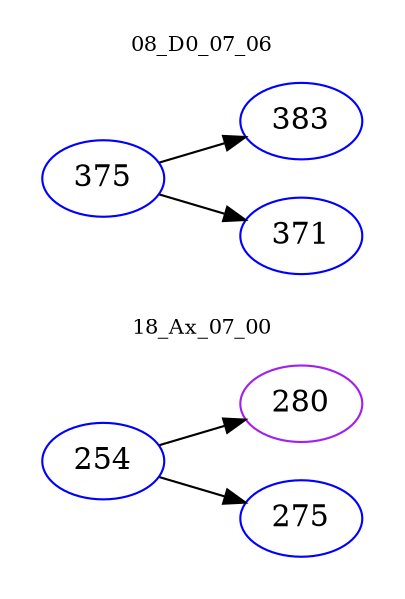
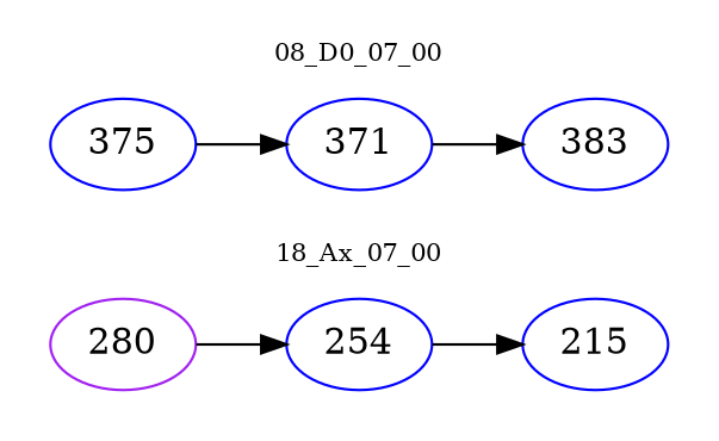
  digraph {
    rankdir=LR
    node [color=blue]
    edge [color=black]
-   n1 [label=275]
+   n1 [label=215]
    n2 [label=254]
    n3 [color=purple label=280]
    n4 [label=375]
    n5 [label=371]
    n6 [label=383]
    subgraph cluster_1 {
      color=white
      fontsize=10
      label="18_Ax_07_00"
      n1
      n2
      n3
    }
    subgraph cluster_2 {
      color=white
      fontsize=10
-     label="08_D0_07_06"
+     label="08_D0_07_00"
      n4
      n5
      n6
    }
    n2 -> n1
-   n2 -> n3
+   n3 -> n2
    n4 -> n5
-   n4 -> n6
+   n5 -> n6
  }
